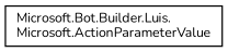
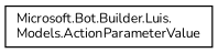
  digraph {
    rankdir=LR
    fontname=Nunito
-   n1 [color=black fillcolor=white fontname=Nunito fontsize=10 height=0.2 label="Microsoft.Bot.Builder.Luis.\lMicrosoft.ActionParameterValue" shape=record style=filled width=0.4]
+   n1 [color=black fillcolor=white fontname=Nunito fontsize=10 height=0.2 label="Microsoft.Bot.Builder.Luis.\lModels.ActionParameterValue" shape=record style=filled width=0.4]
  }
